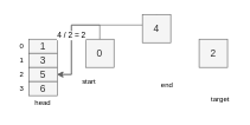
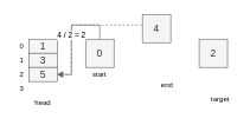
  <mxCell id="0" />
  <mxCell id="1" parent="0" />
  <mxCell id="2" value="1" style="text;html=1;align=center;verticalAlign=middle;whiteSpace=wrap;rounded=0;fillColor=#f5f5f5;strokeColor=#666666;fontSize=14;fontColor=#333333;" parent="1" vertex="1"><mxGeometry x="40" y="55" width="40" height="20" as="geometry" /></mxCell>
  <mxCell id="3" value="head" style="text;html=1;align=center;verticalAlign=middle;whiteSpace=wrap;rounded=0;fontSize=10;" parent="1" vertex="1"><mxGeometry x="40" y="135" width="40" height="20" as="geometry" /></mxCell>
  <mxCell id="4" value="3" style="text;html=1;align=center;verticalAlign=middle;whiteSpace=wrap;rounded=0;fillColor=#f5f5f5;strokeColor=#666666;fontSize=14;fontColor=#333333;" vertex="1" parent="1"><mxGeometry x="40" y="75" width="40" height="20" as="geometry" /></mxCell>
  <mxCell id="5" value="5" style="text;html=1;align=center;verticalAlign=middle;whiteSpace=wrap;rounded=0;fillColor=#f5f5f5;strokeColor=#666666;fontSize=14;fontColor=#333333;" vertex="1" parent="1"><mxGeometry x="40" y="95" width="40" height="20" as="geometry" /></mxCell>
- <mxCell id="6" value="6" style="text;html=1;align=center;verticalAlign=middle;whiteSpace=wrap;rounded=0;fillColor=#f5f5f5;strokeColor=#666666;fontSize=14;fontColor=#333333;" vertex="1" parent="1"><mxGeometry x="40" y="115" width="40" height="20" as="geometry" /></mxCell>
  <mxCell id="7" value="0" style="text;html=1;align=center;verticalAlign=middle;whiteSpace=wrap;rounded=0;fillColor=#f5f5f5;strokeColor=#666666;fontSize=14;fontColor=#333333;" vertex="1" parent="1"><mxGeometry x="120" y="55" width="40" height="40" as="geometry" /></mxCell>
- <mxCell id="8" style="edgeStyle=orthogonalEdgeStyle;rounded=0;orthogonalLoop=1;jettySize=auto;html=1;exitX=0.5;exitY=0;exitDx=0;exitDy=0;entryX=1;entryY=0.5;entryDx=0;entryDy=0;fillColor=#f5f5f5;strokeColor=#666666;" edge="1" parent="1" source="9" target="5"><mxGeometry relative="1" as="geometry"><Array as="points"><mxPoint x="220" y="35" /><mxPoint x="100" y="35" /><mxPoint x="100" y="105" /></Array></mxGeometry></mxCell>
+ <mxCell id="8" style="edgeStyle=orthogonalEdgeStyle;rounded=0;orthogonalLoop=1;jettySize=auto;html=1;exitX=0.5;exitY=0;exitDx=0;exitDy=0;entryX=1;entryY=0.5;entryDx=0;entryDy=0;fillColor=#f5f5f5;strokeColor=#666666;dashed=1;" edge="1" parent="1" source="9" target="5"><mxGeometry relative="1" as="geometry"><Array as="points"><mxPoint x="220" y="35" /><mxPoint x="100" y="35" /><mxPoint x="100" y="105" /></Array></mxGeometry></mxCell>
  <mxCell id="9" value="4" style="text;html=1;align=center;verticalAlign=middle;whiteSpace=wrap;rounded=0;fillColor=#f5f5f5;strokeColor=#666666;fontSize=14;fontColor=#333333;" vertex="1" parent="1"><mxGeometry x="200" y="20" width="40" height="40" as="geometry" /></mxCell>
  <mxCell id="10" value="0" style="text;html=1;align=center;verticalAlign=middle;whiteSpace=wrap;rounded=0;fontSize=10;" vertex="1" parent="1"><mxGeometry x="20" y="55" width="20" height="20" as="geometry" /></mxCell>
  <mxCell id="11" value="1" style="text;html=1;align=center;verticalAlign=middle;whiteSpace=wrap;rounded=0;fontSize=10;" vertex="1" parent="1"><mxGeometry x="20" y="75" width="20" height="20" as="geometry" /></mxCell>
  <mxCell id="12" value="2" style="text;html=1;align=center;verticalAlign=middle;whiteSpace=wrap;rounded=0;fontSize=10;" vertex="1" parent="1"><mxGeometry x="20" y="95" width="20" height="20" as="geometry" /></mxCell>
  <mxCell id="13" value="3" style="text;html=1;align=center;verticalAlign=middle;whiteSpace=wrap;rounded=0;fontSize=10;" vertex="1" parent="1"><mxGeometry x="20" y="115" width="20" height="20" as="geometry" /></mxCell>
- <mxCell id="14" value="start" style="text;html=1;align=center;verticalAlign=middle;whiteSpace=wrap;rounded=0;fontSize=10;" vertex="1" parent="1"><mxGeometry x="105" y="105" width="40" height="20" as="geometry" /></mxCell>
+ <mxCell id="14" value="start" style="text;html=1;align=center;verticalAlign=middle;whiteSpace=wrap;rounded=0;fontSize=10;" vertex="1" parent="1"><mxGeometry x="120" y="95" width="40" height="20" as="geometry" /></mxCell>
  <mxCell id="15" value="end" style="text;html=1;align=center;verticalAlign=middle;whiteSpace=wrap;rounded=0;fontSize=10;" vertex="1" parent="1"><mxGeometry x="215" y="110" width="40" height="20" as="geometry" /></mxCell>
  <mxCell id="16" value="4 / 2 = 2" style="edgeStyle=orthogonalEdgeStyle;rounded=0;orthogonalLoop=1;jettySize=auto;html=1;exitX=0.5;exitY=0;exitDx=0;exitDy=0;entryX=1;entryY=0.5;entryDx=0;entryDy=0;fillColor=#f5f5f5;strokeColor=#666666;" edge="1" parent="1" source="7" target="5"><mxGeometry relative="1" as="geometry" /></mxCell>
  <mxCell id="17" value="2" style="text;html=1;align=center;verticalAlign=middle;whiteSpace=wrap;rounded=0;fillColor=#f5f5f5;strokeColor=#666666;fontSize=14;fontColor=#333333;" vertex="1" parent="1"><mxGeometry x="280" y="55" width="40" height="40" as="geometry" /></mxCell>
  <mxCell id="18" value="target" style="text;html=1;align=center;verticalAlign=middle;whiteSpace=wrap;rounded=0;fontSize=10;" vertex="1" parent="1"><mxGeometry x="290" y="130" width="40" height="20" as="geometry" /></mxCell>
